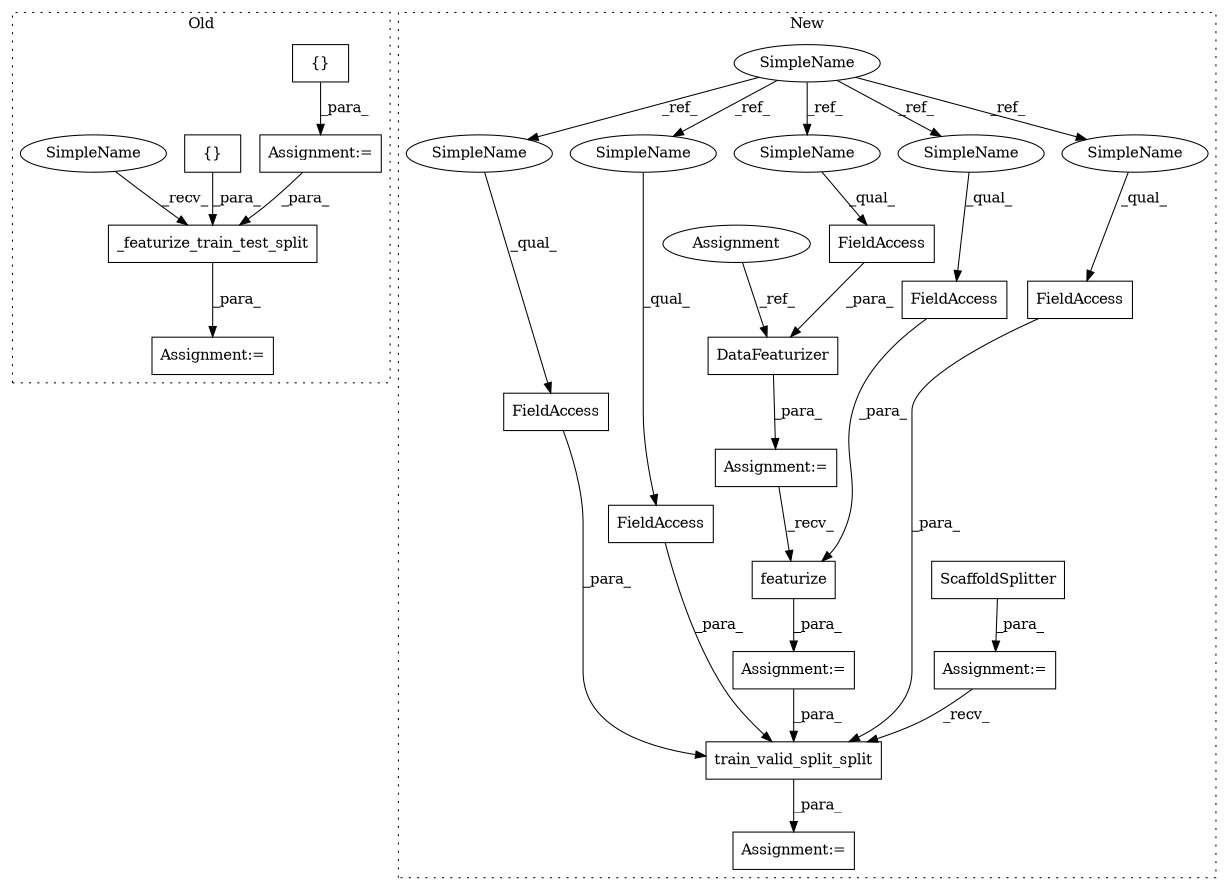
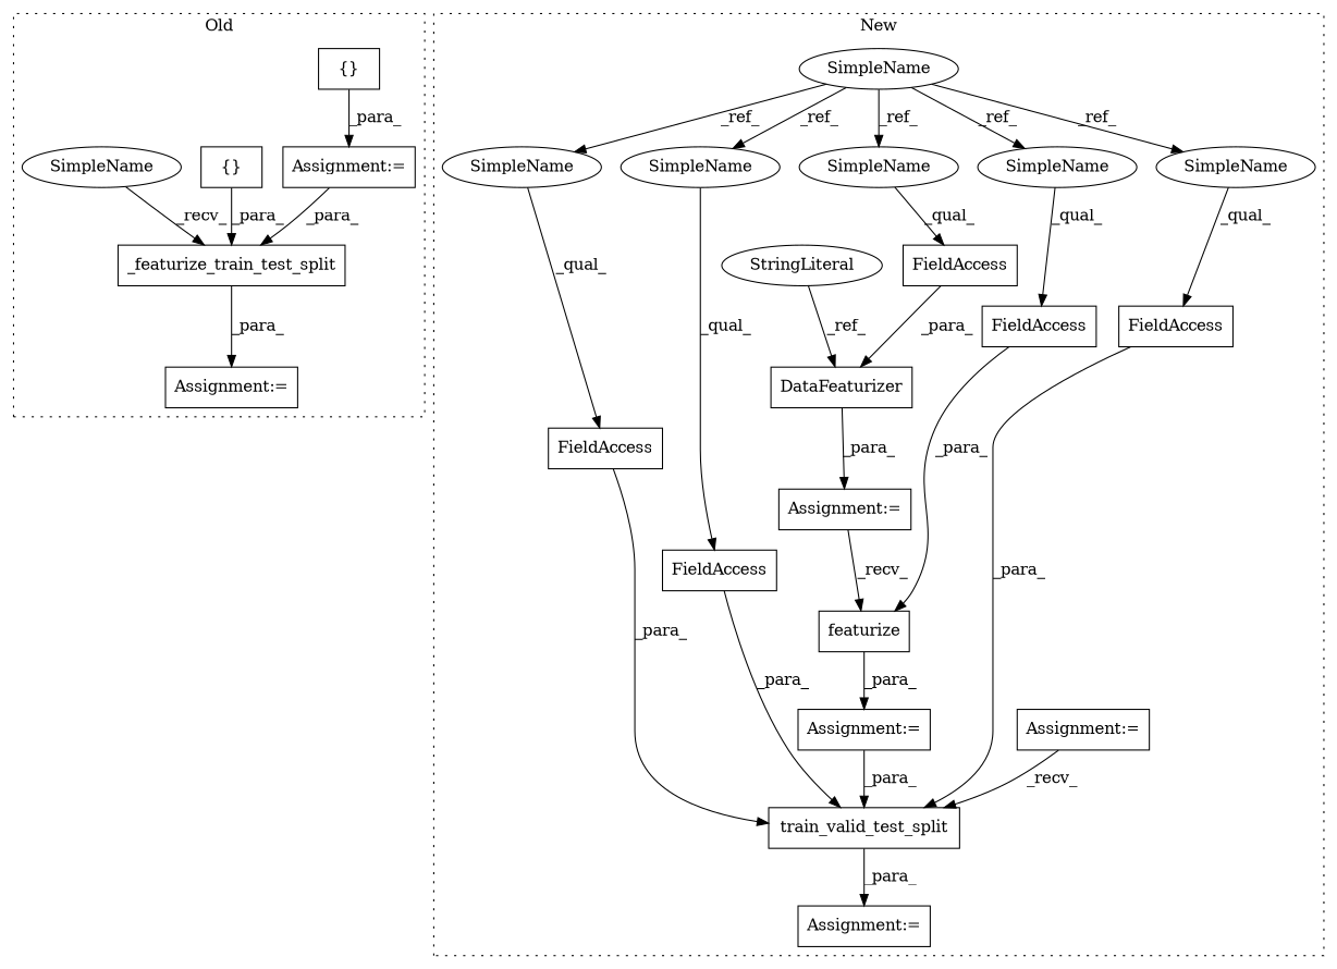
  digraph {
    node [a=42 l=4 s=11469 shape=box]
    n1 [a=4 l=2 label="{}" s=10046]
    n2 [a=7 l=2 label="Assignment:=" s=10696]
    n3 [a=4 l=2 label="{}" s=10006]
    n4 [a=7 l=1 label="Assignment:=" s=10032]
    n5 [a=32 l="28,1" label=_featurize_train_test_split s="10703,10837"]
    n6 [label=SimpleName s=10698 shape=ellipse]
-   n7 [a=32 l="23,1" label=train_valid_split_split s="11438,11512"]
+   n7 [a=32 l="23,1" label=train_valid_test_split s="11438,11512"]
    n8 [a=22 l=14 label=FieldAccess]
    n9 [a=22 l=14 label=FieldAccess s=11484]
    n10 [a=22 l=13 label=FieldAccess s=11499]
    n11 [a=32 l="15,1" label=DataFeaturizer s="11202,11258"]
    n12 [a=22 l=17 label=FieldAccess s=11223]
    n13 [a=32 l="10,1" label=featurize s="11284,11318"]
    n14 [a=22 l=13 label=FieldAccess s=11305]
    n15 [a=7 l=1 label="Assignment:=" s=11201]
    n16 [a=7 l=1 label="Assignment:=" s=11272]
-   n17 [a=32 l=18 label=ScaffoldSplitter s=11334]
    n18 [a=7 l=2 label="Assignment:=" s=11427]
    n19 [a=7 l=1 label="Assignment:=" s=11333]
    n20 [label=SimpleName s=9923 shape=ellipse]
-   n21 [a=45 l=5 label=Assignment s=11253 shape=ellipse]
+   n21 [a=45 l=5 label=StringLiteral s=11253 shape=ellipse]
    n22 [label=SimpleName s=11499 shape=ellipse]
    n23 [label=SimpleName s=11484 shape=ellipse]
    n24 [label=SimpleName s=11223 shape=ellipse]
    n25 [label=SimpleName shape=ellipse]
    n26 [label=SimpleName s=11305 shape=ellipse]
    subgraph cluster_1 {
      label=Old
      style=dotted
      n1
      n2
      n3
      n4
      n5
      n6
    }
    subgraph cluster_2 {
      label=New
      style=dotted
      n7
      n8
      n9
      n10
      n11
      n12
      n13
      n14
      n15
      n16
-     n17
      n18
      n19
      n20
      n21
      n22
      n23
      n24
      n25
      n26
    }
    n1 -> n4 [label=_para_]
    n3 -> n5 [label=_para_]
    n4 -> n5 [label=_para_]
    n5 -> n2 [label=_para_]
    n6 -> n5 [label=_recv_]
    n7 -> n18 [label=_para_]
    n8 -> n7 [label=_para_]
    n9 -> n7 [label=_para_]
    n10 -> n7 [label=_para_]
    n11 -> n15 [label=_para_]
    n12 -> n11 [label=_para_]
    n13 -> n16 [label=_para_]
    n14 -> n13 [label=_para_]
    n15 -> n13 [label=_recv_]
    n16 -> n7 [label=_para_]
-   n17 -> n19 [label=_para_]
    n19 -> n7 [label=_recv_]
    n20 -> n22 [label=_ref_]
    n20 -> n23 [label=_ref_]
    n20 -> n24 [label=_ref_]
    n20 -> n25 [label=_ref_]
    n20 -> n26 [label=_ref_]
    n21 -> n11 [label=_ref_]
    n22 -> n10 [label=_qual_]
    n23 -> n9 [label=_qual_]
    n24 -> n12 [label=_qual_]
    n25 -> n8 [label=_qual_]
    n26 -> n14 [label=_qual_]
  }
